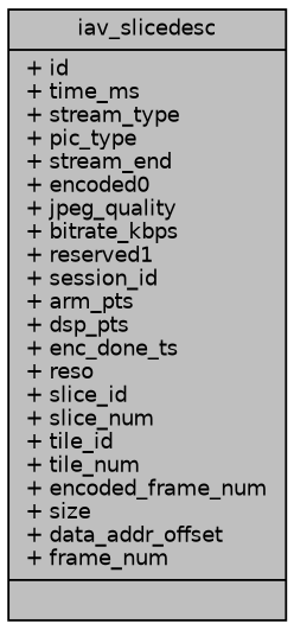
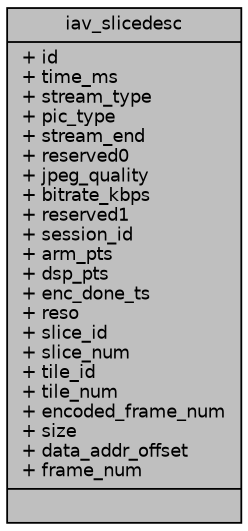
  digraph {
-   n1 [color=black fillcolor=grey75 fontcolor=black fontname=Helvetica fontsize=10 height=0.2 label="{iav_slicedesc\n|+ id\l+ time_ms\l+ stream_type\l+ pic_type\l+ stream_end\l+ encoded0\l+ jpeg_quality\l+ bitrate_kbps\l+ reserved1\l+ session_id\l+ arm_pts\l+ dsp_pts\l+ enc_done_ts\l+ reso\l+ slice_id\l+ slice_num\l+ tile_id\l+ tile_num\l+ encoded_frame_num\l+ size\l+ data_addr_offset\l+ frame_num\l|}" shape=record style=filled width=0.4]
+   n1 [color=black fillcolor=grey75 fontcolor=black fontname=Helvetica fontsize=10 height=0.2 label="{iav_slicedesc\n|+ id\l+ time_ms\l+ stream_type\l+ pic_type\l+ stream_end\l+ reserved0\l+ jpeg_quality\l+ bitrate_kbps\l+ reserved1\l+ session_id\l+ arm_pts\l+ dsp_pts\l+ enc_done_ts\l+ reso\l+ slice_id\l+ slice_num\l+ tile_id\l+ tile_num\l+ encoded_frame_num\l+ size\l+ data_addr_offset\l+ frame_num\l|}" shape=record style=filled width=0.4]
  }
